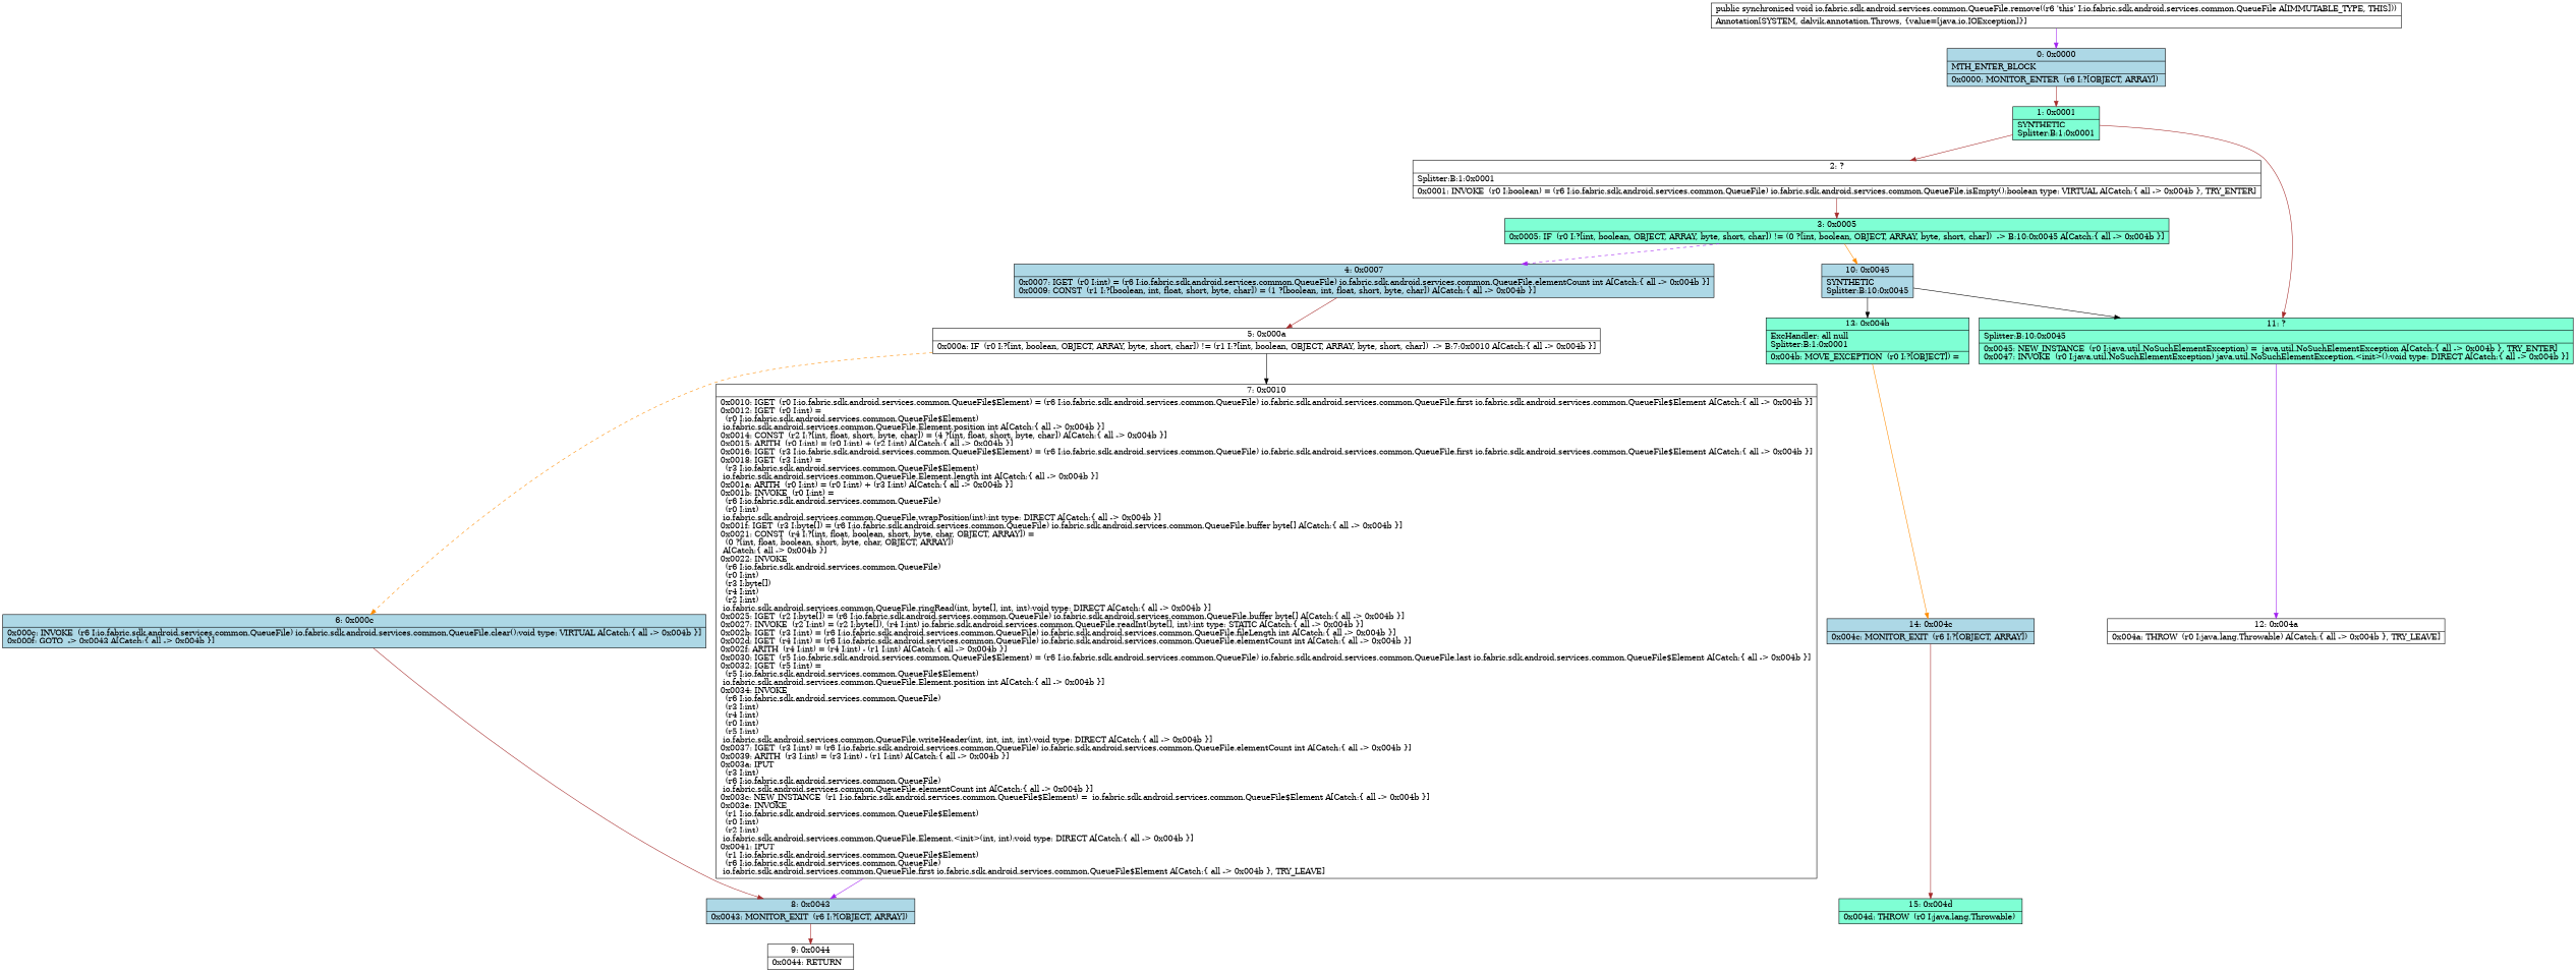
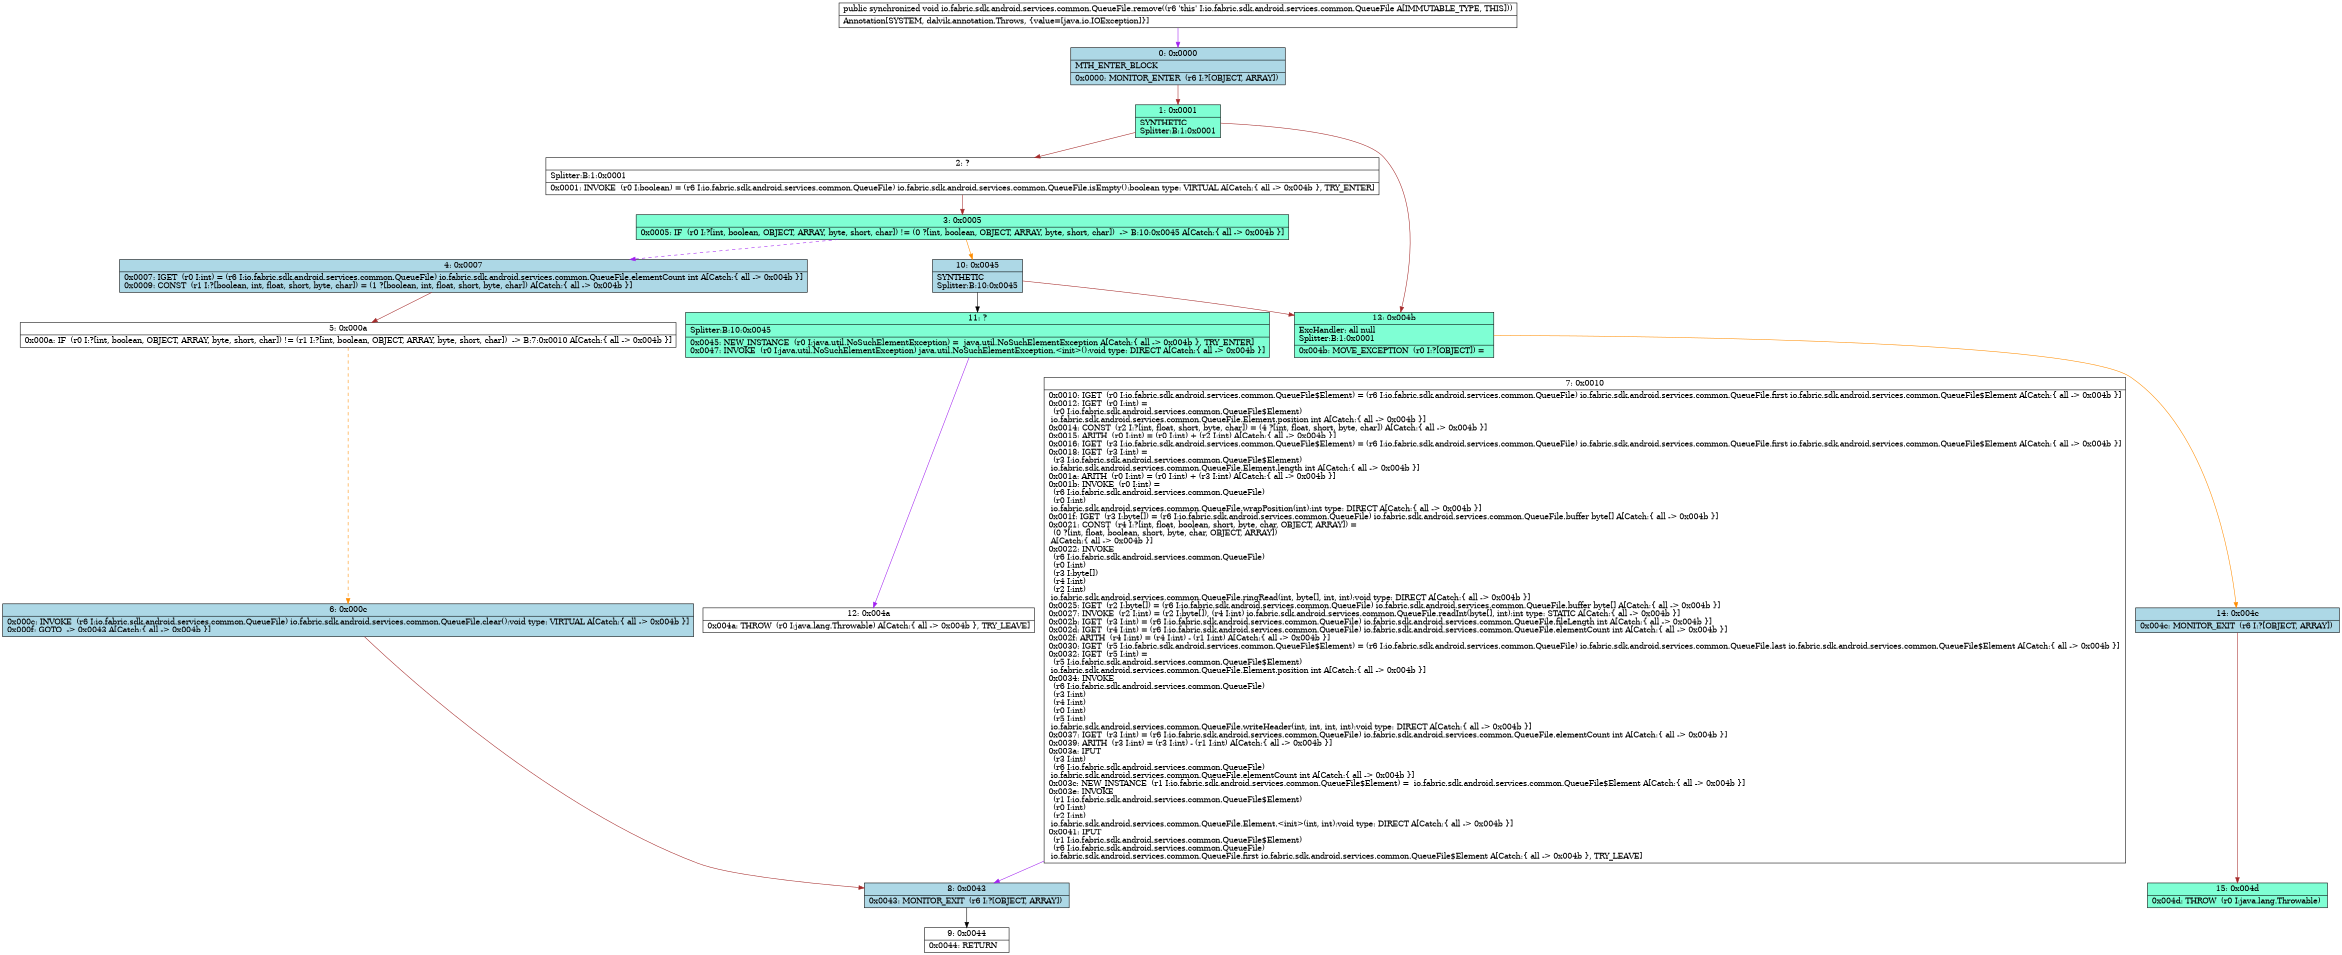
  digraph {
    node [fillcolor=lightblue shape=record style=filled]
    edge [color=brown]
    n1 [label="{0\:\ 0x0000|MTH_ENTER_BLOCK\l|0x0000: MONITOR_ENTER  (r6 I:?[OBJECT, ARRAY]) \l}"]
    n2 [fillcolor=aquamarine label="{1\:\ 0x0001|SYNTHETIC\lSplitter:B:1:0x0001\l}"]
    n3 [fillcolor=white label="{2\:\ ?|Splitter:B:1:0x0001\l|0x0001: INVOKE  (r0 I:boolean) = (r6 I:io.fabric.sdk.android.services.common.QueueFile) io.fabric.sdk.android.services.common.QueueFile.isEmpty():boolean type: VIRTUAL A[Catch:\{ all \-\> 0x004b \}, TRY_ENTER]\l}"]
    n4 [fillcolor=aquamarine label="{13\:\ 0x004b|ExcHandler: all null\lSplitter:B:1:0x0001\l|0x004b: MOVE_EXCEPTION  (r0 I:?[OBJECT]) =  \l}"]
    n5 [fillcolor=aquamarine label="{3\:\ 0x0005|0x0005: IF  (r0 I:?[int, boolean, OBJECT, ARRAY, byte, short, char]) != (0 ?[int, boolean, OBJECT, ARRAY, byte, short, char])  \-\> B:10:0x0045 A[Catch:\{ all \-\> 0x004b \}]\l}"]
    n6 [label="{14\:\ 0x004c|0x004c: MONITOR_EXIT  (r6 I:?[OBJECT, ARRAY]) \l}"]
    n7 [label="{4\:\ 0x0007|0x0007: IGET  (r0 I:int) = (r6 I:io.fabric.sdk.android.services.common.QueueFile) io.fabric.sdk.android.services.common.QueueFile.elementCount int A[Catch:\{ all \-\> 0x004b \}]\l0x0009: CONST  (r1 I:?[boolean, int, float, short, byte, char]) = (1 ?[boolean, int, float, short, byte, char]) A[Catch:\{ all \-\> 0x004b \}]\l}"]
    n8 [label="{10\:\ 0x0045|SYNTHETIC\lSplitter:B:10:0x0045\l}"]
    n9 [fillcolor=white label="{5\:\ 0x000a|0x000a: IF  (r0 I:?[int, boolean, OBJECT, ARRAY, byte, short, char]) != (r1 I:?[int, boolean, OBJECT, ARRAY, byte, short, char])  \-\> B:7:0x0010 A[Catch:\{ all \-\> 0x004b \}]\l}"]
    n10 [fillcolor=aquamarine label="{11\:\ ?|Splitter:B:10:0x0045\l|0x0045: NEW_INSTANCE  (r0 I:java.util.NoSuchElementException) =  java.util.NoSuchElementException A[Catch:\{ all \-\> 0x004b \}, TRY_ENTER]\l0x0047: INVOKE  (r0 I:java.util.NoSuchElementException) java.util.NoSuchElementException.\<init\>():void type: DIRECT A[Catch:\{ all \-\> 0x004b \}]\l}"]
    n11 [label="{6\:\ 0x000c|0x000c: INVOKE  (r6 I:io.fabric.sdk.android.services.common.QueueFile) io.fabric.sdk.android.services.common.QueueFile.clear():void type: VIRTUAL A[Catch:\{ all \-\> 0x004b \}]\l0x000f: GOTO  \-\> 0x0043 A[Catch:\{ all \-\> 0x004b \}]\l}"]
    n12 [fillcolor=white label="{7\:\ 0x0010|0x0010: IGET  (r0 I:io.fabric.sdk.android.services.common.QueueFile$Element) = (r6 I:io.fabric.sdk.android.services.common.QueueFile) io.fabric.sdk.android.services.common.QueueFile.first io.fabric.sdk.android.services.common.QueueFile$Element A[Catch:\{ all \-\> 0x004b \}]\l0x0012: IGET  (r0 I:int) = \l  (r0 I:io.fabric.sdk.android.services.common.QueueFile$Element)\l io.fabric.sdk.android.services.common.QueueFile.Element.position int A[Catch:\{ all \-\> 0x004b \}]\l0x0014: CONST  (r2 I:?[int, float, short, byte, char]) = (4 ?[int, float, short, byte, char]) A[Catch:\{ all \-\> 0x004b \}]\l0x0015: ARITH  (r0 I:int) = (r0 I:int) + (r2 I:int) A[Catch:\{ all \-\> 0x004b \}]\l0x0016: IGET  (r3 I:io.fabric.sdk.android.services.common.QueueFile$Element) = (r6 I:io.fabric.sdk.android.services.common.QueueFile) io.fabric.sdk.android.services.common.QueueFile.first io.fabric.sdk.android.services.common.QueueFile$Element A[Catch:\{ all \-\> 0x004b \}]\l0x0018: IGET  (r3 I:int) = \l  (r3 I:io.fabric.sdk.android.services.common.QueueFile$Element)\l io.fabric.sdk.android.services.common.QueueFile.Element.length int A[Catch:\{ all \-\> 0x004b \}]\l0x001a: ARITH  (r0 I:int) = (r0 I:int) + (r3 I:int) A[Catch:\{ all \-\> 0x004b \}]\l0x001b: INVOKE  (r0 I:int) = \l  (r6 I:io.fabric.sdk.android.services.common.QueueFile)\l  (r0 I:int)\l io.fabric.sdk.android.services.common.QueueFile.wrapPosition(int):int type: DIRECT A[Catch:\{ all \-\> 0x004b \}]\l0x001f: IGET  (r3 I:byte[]) = (r6 I:io.fabric.sdk.android.services.common.QueueFile) io.fabric.sdk.android.services.common.QueueFile.buffer byte[] A[Catch:\{ all \-\> 0x004b \}]\l0x0021: CONST  (r4 I:?[int, float, boolean, short, byte, char, OBJECT, ARRAY]) = \l  (0 ?[int, float, boolean, short, byte, char, OBJECT, ARRAY])\l A[Catch:\{ all \-\> 0x004b \}]\l0x0022: INVOKE  \l  (r6 I:io.fabric.sdk.android.services.common.QueueFile)\l  (r0 I:int)\l  (r3 I:byte[])\l  (r4 I:int)\l  (r2 I:int)\l io.fabric.sdk.android.services.common.QueueFile.ringRead(int, byte[], int, int):void type: DIRECT A[Catch:\{ all \-\> 0x004b \}]\l0x0025: IGET  (r2 I:byte[]) = (r6 I:io.fabric.sdk.android.services.common.QueueFile) io.fabric.sdk.android.services.common.QueueFile.buffer byte[] A[Catch:\{ all \-\> 0x004b \}]\l0x0027: INVOKE  (r2 I:int) = (r2 I:byte[]), (r4 I:int) io.fabric.sdk.android.services.common.QueueFile.readInt(byte[], int):int type: STATIC A[Catch:\{ all \-\> 0x004b \}]\l0x002b: IGET  (r3 I:int) = (r6 I:io.fabric.sdk.android.services.common.QueueFile) io.fabric.sdk.android.services.common.QueueFile.fileLength int A[Catch:\{ all \-\> 0x004b \}]\l0x002d: IGET  (r4 I:int) = (r6 I:io.fabric.sdk.android.services.common.QueueFile) io.fabric.sdk.android.services.common.QueueFile.elementCount int A[Catch:\{ all \-\> 0x004b \}]\l0x002f: ARITH  (r4 I:int) = (r4 I:int) \- (r1 I:int) A[Catch:\{ all \-\> 0x004b \}]\l0x0030: IGET  (r5 I:io.fabric.sdk.android.services.common.QueueFile$Element) = (r6 I:io.fabric.sdk.android.services.common.QueueFile) io.fabric.sdk.android.services.common.QueueFile.last io.fabric.sdk.android.services.common.QueueFile$Element A[Catch:\{ all \-\> 0x004b \}]\l0x0032: IGET  (r5 I:int) = \l  (r5 I:io.fabric.sdk.android.services.common.QueueFile$Element)\l io.fabric.sdk.android.services.common.QueueFile.Element.position int A[Catch:\{ all \-\> 0x004b \}]\l0x0034: INVOKE  \l  (r6 I:io.fabric.sdk.android.services.common.QueueFile)\l  (r3 I:int)\l  (r4 I:int)\l  (r0 I:int)\l  (r5 I:int)\l io.fabric.sdk.android.services.common.QueueFile.writeHeader(int, int, int, int):void type: DIRECT A[Catch:\{ all \-\> 0x004b \}]\l0x0037: IGET  (r3 I:int) = (r6 I:io.fabric.sdk.android.services.common.QueueFile) io.fabric.sdk.android.services.common.QueueFile.elementCount int A[Catch:\{ all \-\> 0x004b \}]\l0x0039: ARITH  (r3 I:int) = (r3 I:int) \- (r1 I:int) A[Catch:\{ all \-\> 0x004b \}]\l0x003a: IPUT  \l  (r3 I:int)\l  (r6 I:io.fabric.sdk.android.services.common.QueueFile)\l io.fabric.sdk.android.services.common.QueueFile.elementCount int A[Catch:\{ all \-\> 0x004b \}]\l0x003c: NEW_INSTANCE  (r1 I:io.fabric.sdk.android.services.common.QueueFile$Element) =  io.fabric.sdk.android.services.common.QueueFile$Element A[Catch:\{ all \-\> 0x004b \}]\l0x003e: INVOKE  \l  (r1 I:io.fabric.sdk.android.services.common.QueueFile$Element)\l  (r0 I:int)\l  (r2 I:int)\l io.fabric.sdk.android.services.common.QueueFile.Element.\<init\>(int, int):void type: DIRECT A[Catch:\{ all \-\> 0x004b \}]\l0x0041: IPUT  \l  (r1 I:io.fabric.sdk.android.services.common.QueueFile$Element)\l  (r6 I:io.fabric.sdk.android.services.common.QueueFile)\l io.fabric.sdk.android.services.common.QueueFile.first io.fabric.sdk.android.services.common.QueueFile$Element A[Catch:\{ all \-\> 0x004b \}, TRY_LEAVE]\l}"]
    n13 [label="{8\:\ 0x0043|0x0043: MONITOR_EXIT  (r6 I:?[OBJECT, ARRAY]) \l}"]
    n14 [fillcolor=white label="{9\:\ 0x0044|0x0044: RETURN   \l}"]
    n15 [fillcolor=white label="{12\:\ 0x004a|0x004a: THROW  (r0 I:java.lang.Throwable) A[Catch:\{ all \-\> 0x004b \}, TRY_LEAVE]\l}"]
    n16 [fillcolor=aquamarine label="{15\:\ 0x004d|0x004d: THROW  (r0 I:java.lang.Throwable) \l}"]
    n17 [fillcolor=white label="{public synchronized void io.fabric.sdk.android.services.common.QueueFile.remove((r6 'this' I:io.fabric.sdk.android.services.common.QueueFile A[IMMUTABLE_TYPE, THIS]))  | Annotation[SYSTEM, dalvik.annotation.Throws, \{value=[java.io.IOException]\}]\l}"]
    n1 -> n2
    n2 -> n3
-   n2 -> n10
+   n2 -> n4
    n3 -> n5
    n4 -> n6 [color=darkorange]
    n5 -> n7 [color=purple style=dashed]
    n5 -> n8 [color=darkorange]
    n6 -> n16
    n7 -> n9
-   n8 -> n4 [color=black]
+   n8 -> n4
    n8 -> n10 [color=black]
    n9 -> n11 [color=darkorange style=dashed]
-   n9 -> n12 [color=black]
    n10 -> n15 [color=purple]
    n11 -> n13
    n12 -> n13 [color=purple]
-   n13 -> n14
+   n13 -> n14 [color=black]
    n17 -> n1 [color=purple]
  }
